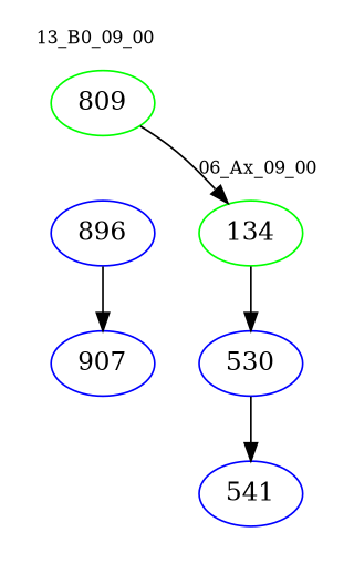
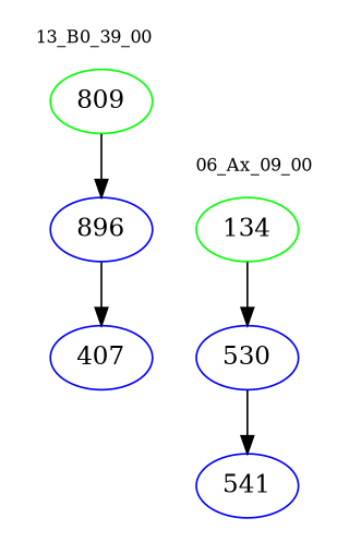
  digraph {
    node [color=blue]
    edge [color=black]
    n1 [color=green label=134]
    n2 [label=530]
    n3 [label=541]
    n4 [color=green label=809]
    n5 [label=896]
-   n6 [label=907]
+   n6 [label=407]
    subgraph cluster_1 {
      color=white
      fontsize=10
      label="06_Ax_09_00"
      n1
      n2
      n3
    }
    subgraph cluster_2 {
      color=white
      fontsize=10
-     label="13_B0_09_00"
+     label="13_B0_39_00"
      n4
      n5
      n6
    }
    n1 -> n2
    n2 -> n3
-   n4 -> n1
+   n4 -> n5
    n5 -> n6
  }
